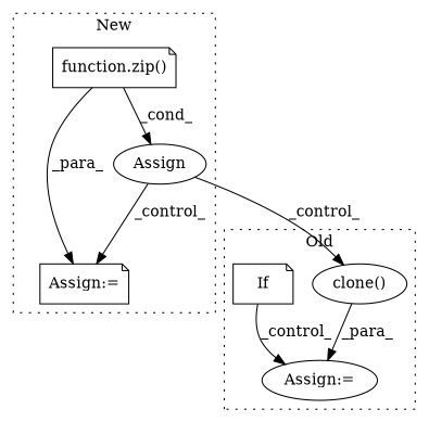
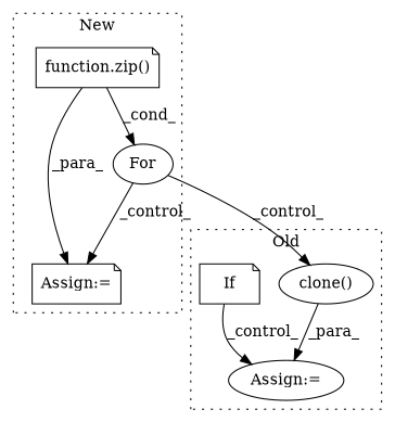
  digraph {
    node [a=75 l=3 shape=ellipse]
    n1 [l="12,1" label="clone()" s="3371,3384"]
    n2 [a=68 label="Assign:=" s=3368]
    n3 [a=96 label=If s=3289 shape=note]
    n4 [l="4,1" label="function.zip()" s="4323,4357" shape=note]
-   n5 [a=107 l="4,18" label=Assign s="4311,4358"]
+   n5 [a=107 l="4,18" label=For s="4311,4358"]
    n6 [a=68 label="Assign:=" s=4377 shape=note]
    subgraph cluster_1 {
      label=Old
      style=dotted
      n1
      n2
      n3
    }
    subgraph cluster_2 {
      label=New
      style=dotted
      n4
      n5
      n6
    }
    n1 -> n2 [label=_para_]
    n3 -> n2 [label=_control_]
    n4 -> n5 [label=_cond_]
    n4 -> n6 [label=_para_]
    n5 -> n1 [label=_control_]
    n5 -> n6 [label=_control_]
  }
